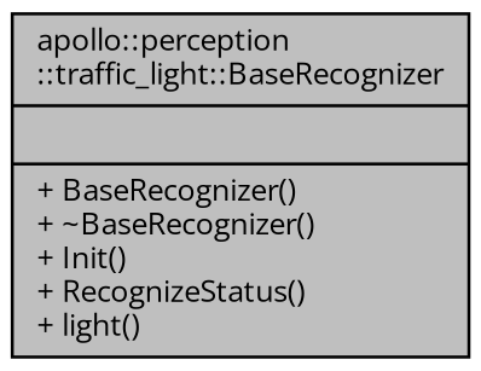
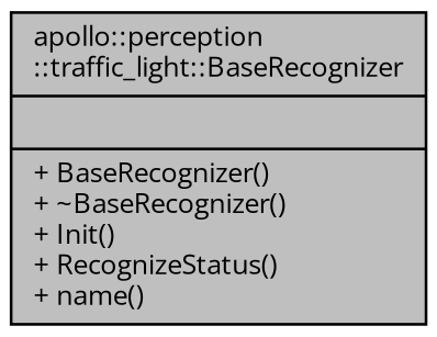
  digraph {
    fontname="Open Sans"
-   n1 [color=black fillcolor=grey75 fontcolor=black fontname="Open Sans" fontsize=10 height=0.2 label="{apollo::perception\l::traffic_light::BaseRecognizer\n||+ BaseRecognizer()\l+ ~BaseRecognizer()\l+ Init()\l+ RecognizeStatus()\l+ light()\l}" shape=record style=filled width=0.4]
+   n1 [color=black fillcolor=grey75 fontcolor=black fontname="Open Sans" fontsize=10 height=0.2 label="{apollo::perception\l::traffic_light::BaseRecognizer\n||+ BaseRecognizer()\l+ ~BaseRecognizer()\l+ Init()\l+ RecognizeStatus()\l+ name()\l}" shape=record style=filled width=0.4]
  }
